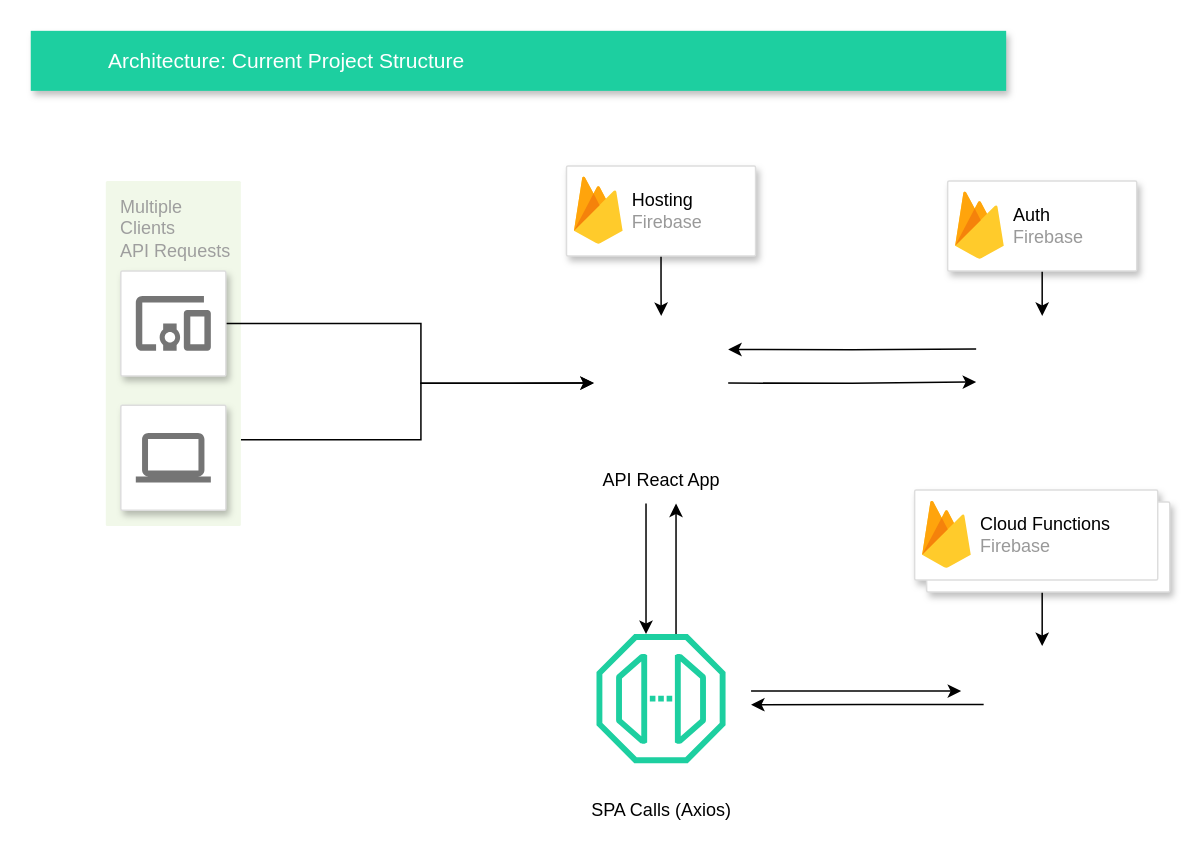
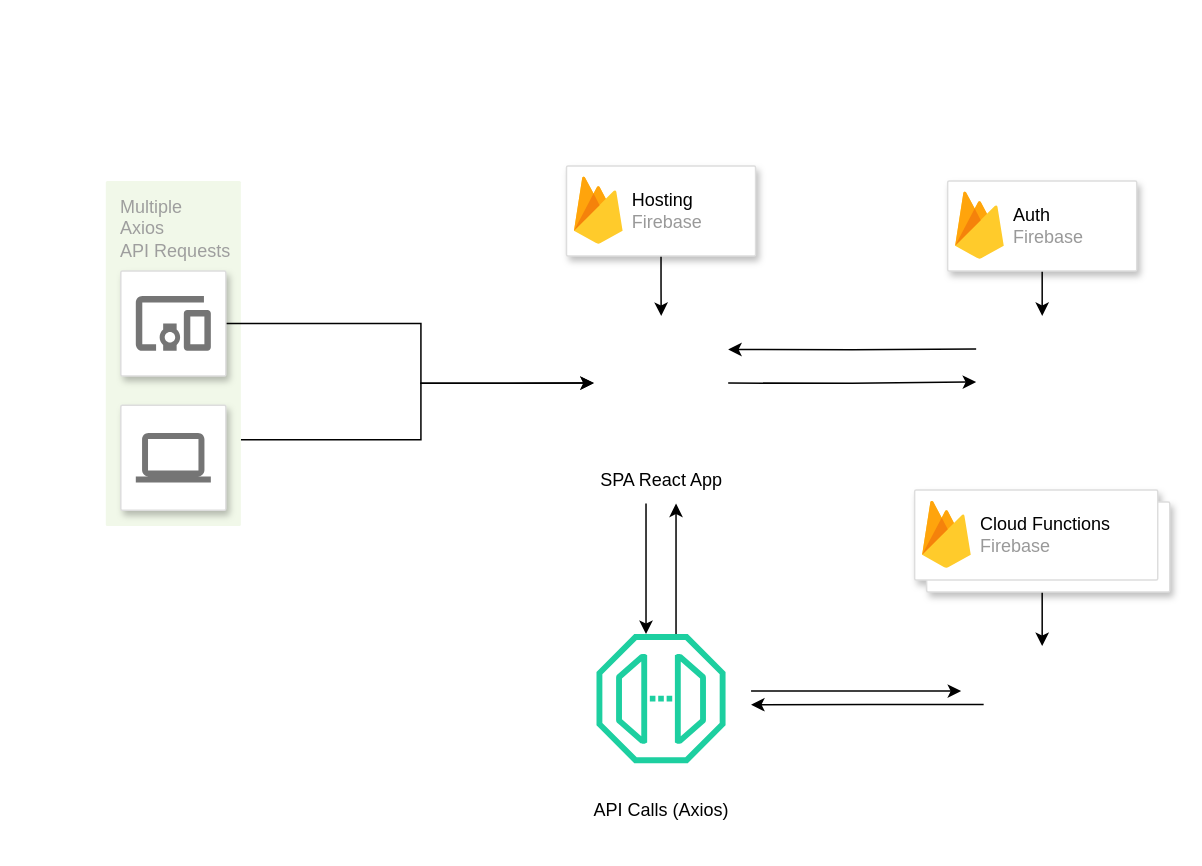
  <mxCell id="0" />
  <mxCell id="1" parent="0" />
  <mxCell id="2" style="edgeStyle=orthogonalEdgeStyle;rounded=0;orthogonalLoop=1;jettySize=auto;html=1;exitX=1;exitY=0.75;exitDx=0;exitDy=0;entryX=0;entryY=0.5;entryDx=0;entryDy=0;" edge="1" parent="1" source="3" target="21"><mxGeometry relative="1" as="geometry"><Array as="points"><mxPoint x="280" y="293" /><mxPoint x="280" y="255" /></Array></mxGeometry></mxCell>
- <mxCell id="3" value="Multiple&lt;br&gt;Clients&lt;br&gt;API Requests&lt;br&gt;" style="rounded=1;absoluteArcSize=1;arcSize=2;html=1;strokeColor=none;gradientColor=none;shadow=0;dashed=0;fontSize=12;fontColor=#9E9E9E;align=left;verticalAlign=top;spacing=10;spacingTop=-4;fillColor=#F1F8E9;" parent="1" vertex="1"><mxGeometry x="70" y="120" width="90" height="230" as="geometry" /></mxCell>
- <mxCell id="4" value="Architecture: Current Project Structure" style="fillColor=#1dcfa0;strokeColor=none;shadow=1;gradientColor=none;fontSize=14;align=left;spacingLeft=50;fontColor=#ffffff;html=1;" parent="1" vertex="1"><mxGeometry x="20" y="20" width="650" height="40" as="geometry" /></mxCell>
+ <mxCell id="3" value="Multiple&lt;br&gt;Axios&lt;br&gt;API Requests&lt;br&gt;" style="rounded=1;absoluteArcSize=1;arcSize=2;html=1;strokeColor=none;gradientColor=none;shadow=0;dashed=0;fontSize=12;fontColor=#9E9E9E;align=left;verticalAlign=top;spacing=10;spacingTop=-4;fillColor=#F1F8E9;" parent="1" vertex="1"><mxGeometry x="70" y="120" width="90" height="230" as="geometry" /></mxCell>
  <mxCell id="5" style="edgeStyle=orthogonalEdgeStyle;rounded=0;orthogonalLoop=1;jettySize=auto;html=1;exitX=1;exitY=0.5;exitDx=0;exitDy=0;entryX=0;entryY=0.5;entryDx=0;entryDy=0;" edge="1" parent="1" source="6" target="21"><mxGeometry relative="1" as="geometry"><Array as="points"><mxPoint x="280" y="215" /><mxPoint x="280" y="255" /></Array></mxGeometry></mxCell>
  <mxCell id="6" value="" style="strokeColor=#dddddd;fillColor=#ffffff;shadow=1;strokeWidth=1;rounded=1;absoluteArcSize=1;arcSize=2;labelPosition=center;verticalLabelPosition=middle;align=center;verticalAlign=bottom;spacingLeft=0;fontColor=#999999;fontSize=12;whiteSpace=wrap;spacingBottom=2;html=1;" parent="1" vertex="1"><mxGeometry x="80" y="180" width="70" height="70" as="geometry" /></mxCell>
  <mxCell id="7" value="" style="dashed=0;connectable=0;html=1;fillColor=#757575;strokeColor=none;shape=mxgraph.gcp2.mobile_devices;part=1;" parent="6" vertex="1"><mxGeometry x="0.5" width="50" height="36.5" relative="1" as="geometry"><mxPoint x="-25" y="16.75" as="offset" /></mxGeometry></mxCell>
  <mxCell id="8" value="" style="strokeColor=#dddddd;fillColor=#ffffff;shadow=1;strokeWidth=1;rounded=1;absoluteArcSize=1;arcSize=2;labelPosition=center;verticalLabelPosition=middle;align=center;verticalAlign=bottom;spacingLeft=0;fontColor=#999999;fontSize=12;whiteSpace=wrap;spacingBottom=2;html=1;" parent="1" vertex="1"><mxGeometry x="80" y="269.5" width="70" height="70" as="geometry" /></mxCell>
  <mxCell id="9" value="" style="dashed=0;connectable=0;html=1;fillColor=#757575;strokeColor=none;shape=mxgraph.gcp2.laptop;part=1;" parent="8" vertex="1"><mxGeometry x="0.5" width="50" height="33" relative="1" as="geometry"><mxPoint x="-25" y="18.5" as="offset" /></mxGeometry></mxCell>
  <mxCell id="10" style="edgeStyle=orthogonalEdgeStyle;rounded=0;orthogonalLoop=1;jettySize=auto;html=1;exitX=0;exitY=0.25;exitDx=0;exitDy=0;entryX=1;entryY=0.25;entryDx=0;entryDy=0;" edge="1" parent="1" target="21"><mxGeometry relative="1" as="geometry"><mxPoint x="650" y="232" as="sourcePoint" /></mxGeometry></mxCell>
  <mxCell id="11" value="" style="edgeStyle=orthogonalEdgeStyle;rounded=0;orthogonalLoop=1;jettySize=auto;html=1;" edge="1" parent="1" source="12" target="21"><mxGeometry relative="1" as="geometry" /></mxCell>
  <mxCell id="12" value="" style="strokeColor=#dddddd;shadow=1;strokeWidth=1;rounded=1;absoluteArcSize=1;arcSize=2;" vertex="1" parent="1"><mxGeometry x="377" y="110" width="126" height="60" as="geometry" /></mxCell>
  <mxCell id="13" value="&lt;font color=&quot;#000000&quot;&gt;Hosting&lt;/font&gt;&lt;br&gt;Firebase" style="sketch=0;dashed=0;connectable=0;html=1;fillColor=#5184F3;strokeColor=none;shape=mxgraph.gcp2.firebase;part=1;labelPosition=right;verticalLabelPosition=middle;align=left;verticalAlign=middle;spacingLeft=5;fontColor=#999999;fontSize=12;" vertex="1" parent="12"><mxGeometry width="32.4" height="45" relative="1" as="geometry"><mxPoint x="5" y="7" as="offset" /></mxGeometry></mxCell>
  <mxCell id="14" value="" style="edgeStyle=orthogonalEdgeStyle;rounded=0;orthogonalLoop=1;jettySize=auto;html=1;" edge="1" parent="1" source="15" target="24"><mxGeometry relative="1" as="geometry" /></mxCell>
  <mxCell id="15" value="" style="shape=mxgraph.gcp2.doubleRect;strokeColor=#dddddd;shadow=1;strokeWidth=1;" vertex="1" parent="1"><mxGeometry x="609" y="326" width="170" height="68" as="geometry" /></mxCell>
  <mxCell id="16" value="&lt;font color=&quot;#000000&quot;&gt;Cloud Functions&lt;/font&gt;&lt;br&gt;Firebase" style="sketch=0;dashed=0;connectable=0;html=1;fillColor=#5184F3;strokeColor=none;shape=mxgraph.gcp2.firebase;part=1;labelPosition=right;verticalLabelPosition=middle;align=left;verticalAlign=middle;spacingLeft=5;fontColor=#999999;fontSize=12;" vertex="1" parent="15"><mxGeometry width="32.4" height="45" relative="1" as="geometry"><mxPoint x="5" y="7" as="offset" /></mxGeometry></mxCell>
  <mxCell id="17" value="" style="edgeStyle=orthogonalEdgeStyle;rounded=0;orthogonalLoop=1;jettySize=auto;html=1;" edge="1" parent="1" source="18"><mxGeometry relative="1" as="geometry"><mxPoint x="694" y="210" as="targetPoint" /></mxGeometry></mxCell>
  <mxCell id="18" value="" style="strokeColor=#dddddd;shadow=1;strokeWidth=1;rounded=1;absoluteArcSize=1;arcSize=2;" vertex="1" parent="1"><mxGeometry x="631" y="120" width="126" height="60" as="geometry" /></mxCell>
  <mxCell id="19" value="&lt;font color=&quot;#000000&quot;&gt;Auth&lt;br&gt;&lt;/font&gt;Firebase" style="sketch=0;dashed=0;connectable=0;html=1;fillColor=#5184F3;strokeColor=none;shape=mxgraph.gcp2.firebase;part=1;labelPosition=right;verticalLabelPosition=middle;align=left;verticalAlign=middle;spacingLeft=5;fontColor=#999999;fontSize=12;" vertex="1" parent="18"><mxGeometry width="32.4" height="45" relative="1" as="geometry"><mxPoint x="5" y="7" as="offset" /></mxGeometry></mxCell>
  <mxCell id="20" style="edgeStyle=orthogonalEdgeStyle;rounded=0;orthogonalLoop=1;jettySize=auto;html=1;exitX=1;exitY=0.5;exitDx=0;exitDy=0;" edge="1" parent="1" source="21"><mxGeometry relative="1" as="geometry"><mxPoint x="650" y="254" as="targetPoint" /></mxGeometry></mxCell>
  <mxCell id="21" value="" style="shape=image;html=1;verticalAlign=top;verticalLabelPosition=bottom;labelBackgroundColor=#ffffff;imageAspect=0;aspect=fixed;image=https://cdn1.iconfinder.com/data/icons/ionicons-fill-vol-2/512/logo-react-128.png" vertex="1" parent="1"><mxGeometry x="395.25" y="210" width="89.5" height="89.5" as="geometry" /></mxCell>
  <mxCell id="22" value="" style="shape=image;html=1;verticalAlign=top;verticalLabelPosition=bottom;labelBackgroundColor=#ffffff;imageAspect=0;aspect=fixed;image=https://cdn4.iconfinder.com/data/icons/essential-app-1/16/server-web-hosting-storage-data-128.png;fillColor=#1dcfa0;" vertex="1" parent="1"><mxGeometry x="655" y="210" width="78" height="78" as="geometry" /></mxCell>
  <mxCell id="23" style="edgeStyle=orthogonalEdgeStyle;rounded=0;orthogonalLoop=1;jettySize=auto;html=1;entryX=1;entryY=0.613;entryDx=0;entryDy=0;entryPerimeter=0;" edge="1" parent="1" source="24"><mxGeometry relative="1" as="geometry"><mxPoint x="500" y="469.04" as="targetPoint" /></mxGeometry></mxCell>
  <mxCell id="24" value="" style="shape=image;html=1;verticalAlign=top;verticalLabelPosition=bottom;labelBackgroundColor=#ffffff;imageAspect=0;aspect=fixed;image=https://cdn4.iconfinder.com/data/icons/essential-app-1/16/server-web-hosting-storage-data-128.png;fillColor=#1dcfa0;" vertex="1" parent="1"><mxGeometry x="655" y="430" width="78" height="78" as="geometry" /></mxCell>
  <mxCell id="25" value="" style="edgeStyle=orthogonalEdgeStyle;rounded=0;orthogonalLoop=1;jettySize=auto;html=1;" edge="1" parent="1" source="26" target="29"><mxGeometry relative="1" as="geometry"><Array as="points"><mxPoint x="430" y="380" /><mxPoint x="430" y="380" /></Array></mxGeometry></mxCell>
- <mxCell id="26" value="API React App" style="text;html=1;align=center;verticalAlign=middle;resizable=0;points=[];autosize=1;strokeColor=none;fillColor=none;" vertex="1" parent="1"><mxGeometry x="390" y="305" width="100" height="30" as="geometry" /></mxCell>
+ <mxCell id="26" value="SPA React App" style="text;html=1;align=center;verticalAlign=middle;resizable=0;points=[];autosize=1;strokeColor=none;fillColor=none;" vertex="1" parent="1"><mxGeometry x="390" y="305" width="100" height="30" as="geometry" /></mxCell>
  <mxCell id="27" value="" style="edgeStyle=orthogonalEdgeStyle;rounded=0;orthogonalLoop=1;jettySize=auto;html=1;" edge="1" parent="1"><mxGeometry relative="1" as="geometry"><mxPoint x="500" y="460" as="sourcePoint" /><mxPoint x="640" y="460" as="targetPoint" /></mxGeometry></mxCell>
  <mxCell id="28" value="" style="edgeStyle=orthogonalEdgeStyle;rounded=0;orthogonalLoop=1;jettySize=auto;html=1;" edge="1" parent="1" source="29" target="26"><mxGeometry relative="1" as="geometry"><Array as="points"><mxPoint x="450" y="370" /><mxPoint x="450" y="370" /></Array></mxGeometry></mxCell>
  <mxCell id="29" value="" style="sketch=0;outlineConnect=0;fontColor=#232F3E;gradientColor=none;fillColor=#1DCFA0;strokeColor=none;dashed=0;verticalLabelPosition=bottom;verticalAlign=top;align=center;html=1;fontSize=12;fontStyle=0;aspect=fixed;pointerEvents=1;shape=mxgraph.aws4.endpoint;" vertex="1" parent="1"><mxGeometry x="397" y="422" width="86" height="86" as="geometry" /></mxCell>
- <mxCell id="30" value="SPA Calls (Axios)" style="text;html=1;align=center;verticalAlign=middle;resizable=0;points=[];autosize=1;strokeColor=none;fillColor=none;" vertex="1" parent="1"><mxGeometry x="385" y="525" width="110" height="30" as="geometry" /></mxCell>
+ <mxCell id="30" value="API Calls (Axios)" style="text;html=1;align=center;verticalAlign=middle;resizable=0;points=[];autosize=1;strokeColor=none;fillColor=none;" vertex="1" parent="1"><mxGeometry x="385" y="525" width="110" height="30" as="geometry" /></mxCell>
